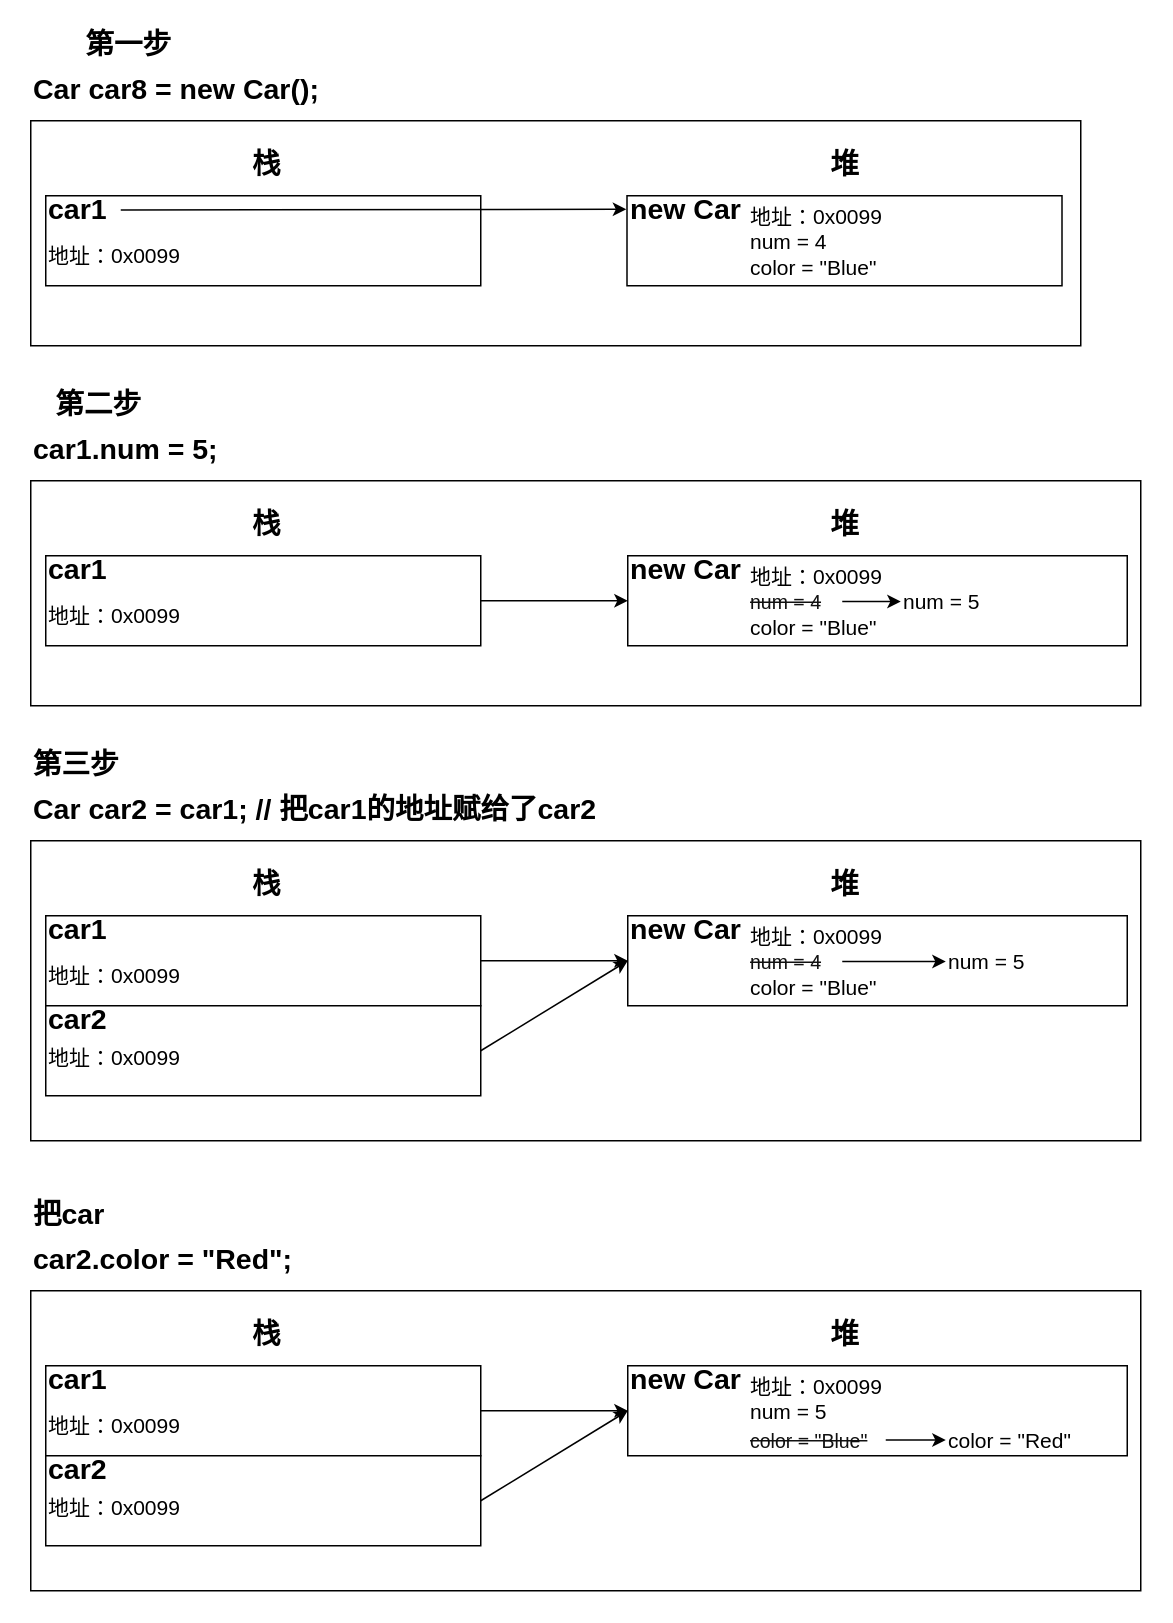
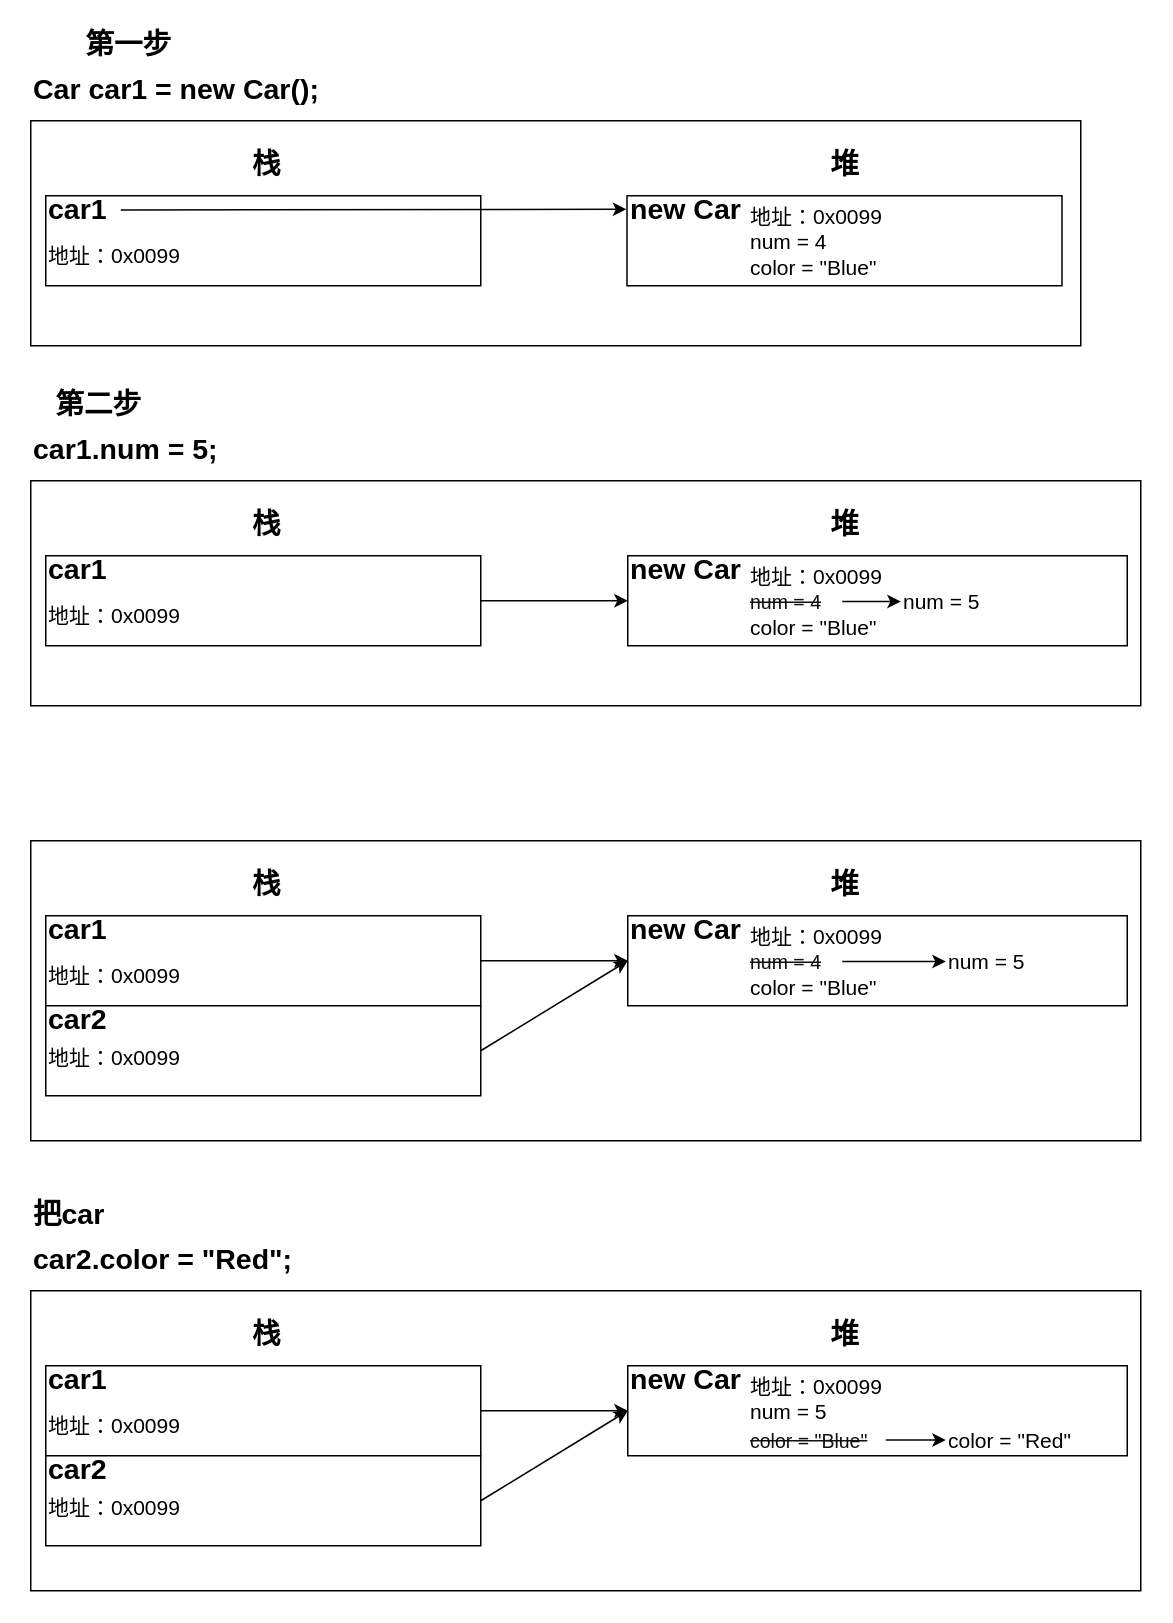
  <mxCell id="0" />
  <mxCell id="1" parent="0" />
  <mxCell id="2" value="" style="rounded=0;whiteSpace=wrap;html=1;" vertex="1" parent="1"><mxGeometry x="20" y="80" width="700" height="150" as="geometry" /></mxCell>
  <mxCell id="3" value="" style="rounded=0;whiteSpace=wrap;html=1;" vertex="1" parent="1"><mxGeometry x="30" y="130" width="290" height="60" as="geometry" /></mxCell>
  <mxCell id="4" value="" style="rounded=0;whiteSpace=wrap;html=1;" vertex="1" parent="1"><mxGeometry x="417.5" y="130" width="290" height="60" as="geometry" /></mxCell>
  <mxCell id="5" value="栈" style="text;html=1;strokeColor=none;fillColor=none;align=center;verticalAlign=middle;whiteSpace=wrap;rounded=0;fontSize=19;fontStyle=1" vertex="1" parent="1"><mxGeometry x="120" y="100" width="115" height="19" as="geometry" /></mxCell>
  <mxCell id="6" value="堆" style="text;html=1;strokeColor=none;fillColor=none;align=center;verticalAlign=middle;whiteSpace=wrap;rounded=0;fontSize=19;fontStyle=1" vertex="1" parent="1"><mxGeometry x="502.5" y="100" width="120" height="20" as="geometry" /></mxCell>
  <mxCell id="7" value="第一步" style="text;html=1;strokeColor=none;fillColor=none;align=left;verticalAlign=middle;whiteSpace=wrap;rounded=0;fontSize=19;fontStyle=1" vertex="1" parent="1"><mxGeometry x="55" y="20" width="120" height="20" as="geometry" /></mxCell>
- <mxCell id="8" value="Car car8 = new Car();" style="text;html=1;strokeColor=none;fillColor=none;align=left;verticalAlign=middle;whiteSpace=wrap;rounded=0;fontSize=19;fontStyle=1" vertex="1" parent="1"><mxGeometry x="20" y="50" width="250" height="20" as="geometry" /></mxCell>
+ <mxCell id="8" value="Car car1 = new Car();" style="text;html=1;strokeColor=none;fillColor=none;align=left;verticalAlign=middle;whiteSpace=wrap;rounded=0;fontSize=19;fontStyle=1" vertex="1" parent="1"><mxGeometry x="20" y="50" width="250" height="20" as="geometry" /></mxCell>
  <mxCell id="9" style="edgeStyle=orthogonalEdgeStyle;rounded=0;orthogonalLoop=1;jettySize=auto;html=1;exitX=1;exitY=0.5;exitDx=0;exitDy=0;fontSize=14;" edge="1" parent="1" source="10"><mxGeometry relative="1" as="geometry"><mxPoint x="417" y="139" as="targetPoint" /></mxGeometry></mxCell>
  <mxCell id="10" value="car1" style="text;html=1;strokeColor=none;fillColor=none;align=left;verticalAlign=middle;whiteSpace=wrap;rounded=0;fontSize=19;fontStyle=1" vertex="1" parent="1"><mxGeometry x="30" y="130" width="50" height="19" as="geometry" /></mxCell>
  <mxCell id="11" value="new Car" style="text;html=1;strokeColor=none;fillColor=none;align=left;verticalAlign=middle;whiteSpace=wrap;rounded=0;fontSize=19;fontStyle=1" vertex="1" parent="1"><mxGeometry x="417.5" y="130" width="115" height="19" as="geometry" /></mxCell>
  <mxCell id="12" value="num = 4" style="text;html=1;strokeColor=none;fillColor=none;align=left;verticalAlign=middle;whiteSpace=wrap;rounded=0;fontSize=14;fontStyle=0" vertex="1" parent="1"><mxGeometry x="497.5" y="151" width="115" height="19" as="geometry" /></mxCell>
  <mxCell id="13" value="color = &quot;Blue&quot;" style="text;html=1;strokeColor=none;fillColor=none;align=left;verticalAlign=middle;whiteSpace=wrap;rounded=0;fontSize=14;fontStyle=0" vertex="1" parent="1"><mxGeometry x="497.5" y="168" width="115" height="19" as="geometry" /></mxCell>
  <mxCell id="14" value="地址：0x0099" style="text;html=1;strokeColor=none;fillColor=none;align=left;verticalAlign=middle;whiteSpace=wrap;rounded=0;fontSize=14;fontStyle=0" vertex="1" parent="1"><mxGeometry x="497.5" y="134.5" width="115" height="19" as="geometry" /></mxCell>
  <mxCell id="15" value="地址：0x0099" style="text;html=1;strokeColor=none;fillColor=none;align=left;verticalAlign=middle;whiteSpace=wrap;rounded=0;fontSize=14;fontStyle=0" vertex="1" parent="1"><mxGeometry x="30" y="160" width="115" height="19" as="geometry" /></mxCell>
  <mxCell id="16" value="" style="rounded=0;whiteSpace=wrap;html=1;" vertex="1" parent="1"><mxGeometry x="20" y="320" width="740" height="150" as="geometry" /></mxCell>
  <mxCell id="17" value="" style="rounded=0;whiteSpace=wrap;html=1;" vertex="1" parent="1"><mxGeometry x="30" y="370" width="290" height="60" as="geometry" /></mxCell>
  <mxCell id="18" value="" style="rounded=0;whiteSpace=wrap;html=1;" vertex="1" parent="1"><mxGeometry x="418" y="370" width="333" height="60" as="geometry" /></mxCell>
  <mxCell id="19" value="栈" style="text;html=1;strokeColor=none;fillColor=none;align=center;verticalAlign=middle;whiteSpace=wrap;rounded=0;fontSize=19;fontStyle=1" vertex="1" parent="1"><mxGeometry x="120" y="340" width="115" height="19" as="geometry" /></mxCell>
  <mxCell id="20" value="堆" style="text;html=1;strokeColor=none;fillColor=none;align=center;verticalAlign=middle;whiteSpace=wrap;rounded=0;fontSize=19;fontStyle=1" vertex="1" parent="1"><mxGeometry x="502.5" y="340" width="120" height="20" as="geometry" /></mxCell>
  <mxCell id="21" value="第二步" style="text;html=1;strokeColor=none;fillColor=none;align=left;verticalAlign=middle;whiteSpace=wrap;rounded=0;fontSize=19;fontStyle=1" vertex="1" parent="1"><mxGeometry x="35" y="260" width="120" height="20" as="geometry" /></mxCell>
  <mxCell id="22" value="car1.num = 5;" style="text;html=1;strokeColor=none;fillColor=none;align=left;verticalAlign=middle;whiteSpace=wrap;rounded=0;fontSize=19;fontStyle=1" vertex="1" parent="1"><mxGeometry x="20" y="290" width="250" height="20" as="geometry" /></mxCell>
  <mxCell id="23" style="edgeStyle=orthogonalEdgeStyle;rounded=0;orthogonalLoop=1;jettySize=auto;html=1;exitX=1;exitY=0.5;exitDx=0;exitDy=0;fontSize=14;entryX=0;entryY=0.5;entryDx=0;entryDy=0;" edge="1" source="17" parent="1" target="18"><mxGeometry relative="1" as="geometry"><mxPoint x="417" y="379" as="targetPoint" /></mxGeometry></mxCell>
  <mxCell id="24" value="car1" style="text;html=1;strokeColor=none;fillColor=none;align=left;verticalAlign=middle;whiteSpace=wrap;rounded=0;fontSize=19;fontStyle=1" vertex="1" parent="1"><mxGeometry x="30" y="370" width="50" height="19" as="geometry" /></mxCell>
  <mxCell id="25" value="new Car" style="text;html=1;strokeColor=none;fillColor=none;align=left;verticalAlign=middle;whiteSpace=wrap;rounded=0;fontSize=19;fontStyle=1" vertex="1" parent="1"><mxGeometry x="417.5" y="370" width="115" height="19" as="geometry" /></mxCell>
  <mxCell id="26" style="edgeStyle=orthogonalEdgeStyle;rounded=0;orthogonalLoop=1;jettySize=auto;html=1;exitX=1;exitY=0.5;exitDx=0;exitDy=0;entryX=0;entryY=0.5;entryDx=0;entryDy=0;fontSize=14;" edge="1" parent="1" source="27" target="31"><mxGeometry relative="1" as="geometry" /></mxCell>
  <mxCell id="27" value="&lt;del style=&quot;box-sizing: border-box ; color: rgb(17 , 17 , 17) ; font-family: &amp;#34;texgyreadventor&amp;#34; , &amp;#34;century gothic&amp;#34; , &amp;#34;yu gothic&amp;#34; , &amp;#34;raleway&amp;#34; , sans-serif ; font-size: 13px ; text-align: justify ; white-space: pre-wrap&quot;&gt;&lt;span class=&quot;md-plain&quot; style=&quot;box-sizing: border-box&quot;&gt;num = 4&lt;/span&gt;&lt;/del&gt;" style="text;html=1;strokeColor=none;fillColor=none;align=left;verticalAlign=middle;whiteSpace=wrap;rounded=0;fontSize=14;fontStyle=0" vertex="1" parent="1"><mxGeometry x="498" y="391" width="63" height="19" as="geometry" /></mxCell>
  <mxCell id="28" value="color = &quot;Blue&quot;" style="text;html=1;strokeColor=none;fillColor=none;align=left;verticalAlign=middle;whiteSpace=wrap;rounded=0;fontSize=14;fontStyle=0" vertex="1" parent="1"><mxGeometry x="497.5" y="408" width="115" height="19" as="geometry" /></mxCell>
  <mxCell id="29" value="地址：0x0099" style="text;html=1;strokeColor=none;fillColor=none;align=left;verticalAlign=middle;whiteSpace=wrap;rounded=0;fontSize=14;fontStyle=0" vertex="1" parent="1"><mxGeometry x="497.5" y="374.5" width="115" height="19" as="geometry" /></mxCell>
  <mxCell id="30" value="地址：0x0099" style="text;html=1;strokeColor=none;fillColor=none;align=left;verticalAlign=middle;whiteSpace=wrap;rounded=0;fontSize=14;fontStyle=0" vertex="1" parent="1"><mxGeometry x="30" y="400" width="115" height="19" as="geometry" /></mxCell>
  <mxCell id="31" value="num = 5" style="text;html=1;strokeColor=none;fillColor=none;align=left;verticalAlign=middle;whiteSpace=wrap;rounded=0;fontSize=14;fontStyle=0" vertex="1" parent="1"><mxGeometry x="600" y="391" width="60" height="19" as="geometry" /></mxCell>
  <mxCell id="32" value="" style="rounded=0;whiteSpace=wrap;html=1;" vertex="1" parent="1"><mxGeometry x="20" y="560" width="740" height="200" as="geometry" /></mxCell>
  <mxCell id="33" value="" style="rounded=0;whiteSpace=wrap;html=1;" vertex="1" parent="1"><mxGeometry x="30" y="610" width="290" height="60" as="geometry" /></mxCell>
  <mxCell id="34" value="" style="rounded=0;whiteSpace=wrap;html=1;" vertex="1" parent="1"><mxGeometry x="418" y="610" width="333" height="60" as="geometry" /></mxCell>
  <mxCell id="35" value="栈" style="text;html=1;strokeColor=none;fillColor=none;align=center;verticalAlign=middle;whiteSpace=wrap;rounded=0;fontSize=19;fontStyle=1" vertex="1" parent="1"><mxGeometry x="120" y="580" width="115" height="19" as="geometry" /></mxCell>
  <mxCell id="36" value="堆" style="text;html=1;strokeColor=none;fillColor=none;align=center;verticalAlign=middle;whiteSpace=wrap;rounded=0;fontSize=19;fontStyle=1" vertex="1" parent="1"><mxGeometry x="502.5" y="580" width="120" height="20" as="geometry" /></mxCell>
- <mxCell id="37" value="第三步" style="text;html=1;strokeColor=none;fillColor=none;align=left;verticalAlign=middle;whiteSpace=wrap;rounded=0;fontSize=19;fontStyle=1" vertex="1" parent="1"><mxGeometry x="20" y="500" width="120" height="20" as="geometry" /></mxCell>
- <mxCell id="38" value="Car car2 = car1; // 把car1的地址赋给了car2" style="text;html=1;strokeColor=none;fillColor=none;align=left;verticalAlign=middle;whiteSpace=wrap;rounded=0;fontSize=19;fontStyle=1" vertex="1" parent="1"><mxGeometry x="20" y="530" width="390" height="20" as="geometry" /></mxCell>
  <mxCell id="39" style="edgeStyle=orthogonalEdgeStyle;rounded=0;orthogonalLoop=1;jettySize=auto;html=1;exitX=1;exitY=0.5;exitDx=0;exitDy=0;fontSize=14;entryX=0;entryY=0.5;entryDx=0;entryDy=0;" edge="1" source="33" parent="1" target="34"><mxGeometry relative="1" as="geometry"><mxPoint x="417" y="619" as="targetPoint" /></mxGeometry></mxCell>
  <mxCell id="40" value="car1" style="text;html=1;strokeColor=none;fillColor=none;align=left;verticalAlign=middle;whiteSpace=wrap;rounded=0;fontSize=19;fontStyle=1" vertex="1" parent="1"><mxGeometry x="30" y="610" width="50" height="19" as="geometry" /></mxCell>
  <mxCell id="41" value="new Car" style="text;html=1;strokeColor=none;fillColor=none;align=left;verticalAlign=middle;whiteSpace=wrap;rounded=0;fontSize=19;fontStyle=1" vertex="1" parent="1"><mxGeometry x="417.5" y="610" width="115" height="19" as="geometry" /></mxCell>
  <mxCell id="42" style="edgeStyle=orthogonalEdgeStyle;rounded=0;orthogonalLoop=1;jettySize=auto;html=1;exitX=1;exitY=0.5;exitDx=0;exitDy=0;entryX=0;entryY=0.5;entryDx=0;entryDy=0;fontSize=14;" edge="1" source="43" target="47" parent="1"><mxGeometry relative="1" as="geometry" /></mxCell>
  <mxCell id="43" value="&lt;del style=&quot;box-sizing: border-box ; color: rgb(17 , 17 , 17) ; font-family: &amp;#34;texgyreadventor&amp;#34; , &amp;#34;century gothic&amp;#34; , &amp;#34;yu gothic&amp;#34; , &amp;#34;raleway&amp;#34; , sans-serif ; font-size: 13px ; text-align: justify ; white-space: pre-wrap&quot;&gt;&lt;span class=&quot;md-plain&quot; style=&quot;box-sizing: border-box&quot;&gt;num = 4&lt;/span&gt;&lt;/del&gt;" style="text;html=1;strokeColor=none;fillColor=none;align=left;verticalAlign=middle;whiteSpace=wrap;rounded=0;fontSize=14;fontStyle=0" vertex="1" parent="1"><mxGeometry x="498" y="631" width="63" height="19" as="geometry" /></mxCell>
  <mxCell id="44" value="color = &quot;Blue&quot;" style="text;html=1;strokeColor=none;fillColor=none;align=left;verticalAlign=middle;whiteSpace=wrap;rounded=0;fontSize=14;fontStyle=0" vertex="1" parent="1"><mxGeometry x="497.5" y="648" width="115" height="19" as="geometry" /></mxCell>
  <mxCell id="45" value="地址：0x0099" style="text;html=1;strokeColor=none;fillColor=none;align=left;verticalAlign=middle;whiteSpace=wrap;rounded=0;fontSize=14;fontStyle=0" vertex="1" parent="1"><mxGeometry x="497.5" y="614.5" width="115" height="19" as="geometry" /></mxCell>
  <mxCell id="46" value="地址：0x0099" style="text;html=1;strokeColor=none;fillColor=none;align=left;verticalAlign=middle;whiteSpace=wrap;rounded=0;fontSize=14;fontStyle=0" vertex="1" parent="1"><mxGeometry x="30" y="640" width="115" height="19" as="geometry" /></mxCell>
  <mxCell id="47" value="num = 5" style="text;html=1;strokeColor=none;fillColor=none;align=left;verticalAlign=middle;whiteSpace=wrap;rounded=0;fontSize=14;fontStyle=0" vertex="1" parent="1"><mxGeometry x="630" y="631" width="60" height="19" as="geometry" /></mxCell>
  <mxCell id="48" style="rounded=0;orthogonalLoop=1;jettySize=auto;html=1;exitX=1;exitY=0.5;exitDx=0;exitDy=0;entryX=0;entryY=0.5;entryDx=0;entryDy=0;fontSize=14;" edge="1" parent="1" source="49" target="34"><mxGeometry relative="1" as="geometry" /></mxCell>
  <mxCell id="49" value="" style="rounded=0;whiteSpace=wrap;html=1;" vertex="1" parent="1"><mxGeometry x="30" y="670" width="290" height="60" as="geometry" /></mxCell>
  <mxCell id="50" value="car2" style="text;html=1;strokeColor=none;fillColor=none;align=left;verticalAlign=middle;whiteSpace=wrap;rounded=0;fontSize=19;fontStyle=1" vertex="1" parent="1"><mxGeometry x="30" y="670" width="50" height="19" as="geometry" /></mxCell>
  <mxCell id="51" value="地址：0x0099" style="text;html=1;strokeColor=none;fillColor=none;align=left;verticalAlign=middle;whiteSpace=wrap;rounded=0;fontSize=14;fontStyle=0" vertex="1" parent="1"><mxGeometry x="30" y="695.5" width="115" height="19" as="geometry" /></mxCell>
  <mxCell id="52" value="" style="rounded=0;whiteSpace=wrap;html=1;" vertex="1" parent="1"><mxGeometry x="20" y="860" width="740" height="200" as="geometry" /></mxCell>
  <mxCell id="53" value="" style="rounded=0;whiteSpace=wrap;html=1;" vertex="1" parent="1"><mxGeometry x="30" y="910" width="290" height="60" as="geometry" /></mxCell>
  <mxCell id="54" value="" style="rounded=0;whiteSpace=wrap;html=1;" vertex="1" parent="1"><mxGeometry x="418" y="910" width="333" height="60" as="geometry" /></mxCell>
  <mxCell id="55" value="栈" style="text;html=1;strokeColor=none;fillColor=none;align=center;verticalAlign=middle;whiteSpace=wrap;rounded=0;fontSize=19;fontStyle=1" vertex="1" parent="1"><mxGeometry x="120" y="880" width="115" height="19" as="geometry" /></mxCell>
  <mxCell id="56" value="堆" style="text;html=1;strokeColor=none;fillColor=none;align=center;verticalAlign=middle;whiteSpace=wrap;rounded=0;fontSize=19;fontStyle=1" vertex="1" parent="1"><mxGeometry x="502.5" y="880" width="120" height="20" as="geometry" /></mxCell>
  <mxCell id="57" value="把car" style="text;html=1;strokeColor=none;fillColor=none;align=left;verticalAlign=middle;whiteSpace=wrap;rounded=0;fontSize=19;fontStyle=1" vertex="1" parent="1"><mxGeometry x="20" y="800" width="120" height="20" as="geometry" /></mxCell>
  <mxCell id="58" value="car2.color = &quot;Red&quot;;" style="text;html=1;strokeColor=none;fillColor=none;align=left;verticalAlign=middle;whiteSpace=wrap;rounded=0;fontSize=19;fontStyle=1" vertex="1" parent="1"><mxGeometry x="20" y="830" width="390" height="20" as="geometry" /></mxCell>
  <mxCell id="59" style="edgeStyle=orthogonalEdgeStyle;rounded=0;orthogonalLoop=1;jettySize=auto;html=1;exitX=1;exitY=0.5;exitDx=0;exitDy=0;fontSize=14;entryX=0;entryY=0.5;entryDx=0;entryDy=0;" edge="1" source="53" target="54" parent="1"><mxGeometry relative="1" as="geometry"><mxPoint x="417" y="919" as="targetPoint" /></mxGeometry></mxCell>
  <mxCell id="60" value="car1" style="text;html=1;strokeColor=none;fillColor=none;align=left;verticalAlign=middle;whiteSpace=wrap;rounded=0;fontSize=19;fontStyle=1" vertex="1" parent="1"><mxGeometry x="30" y="910" width="50" height="19" as="geometry" /></mxCell>
  <mxCell id="61" value="new Car" style="text;html=1;strokeColor=none;fillColor=none;align=left;verticalAlign=middle;whiteSpace=wrap;rounded=0;fontSize=19;fontStyle=1" vertex="1" parent="1"><mxGeometry x="417.5" y="910" width="115" height="19" as="geometry" /></mxCell>
  <mxCell id="62" value="color = &quot;Red&quot;" style="text;html=1;strokeColor=none;fillColor=none;align=left;verticalAlign=middle;whiteSpace=wrap;rounded=0;fontSize=14;fontStyle=0" vertex="1" parent="1"><mxGeometry x="630" y="950" width="93" height="19" as="geometry" /></mxCell>
  <mxCell id="63" value="地址：0x0099" style="text;html=1;strokeColor=none;fillColor=none;align=left;verticalAlign=middle;whiteSpace=wrap;rounded=0;fontSize=14;fontStyle=0" vertex="1" parent="1"><mxGeometry x="497.5" y="914.5" width="115" height="19" as="geometry" /></mxCell>
  <mxCell id="64" value="地址：0x0099" style="text;html=1;strokeColor=none;fillColor=none;align=left;verticalAlign=middle;whiteSpace=wrap;rounded=0;fontSize=14;fontStyle=0" vertex="1" parent="1"><mxGeometry x="30" y="940" width="115" height="19" as="geometry" /></mxCell>
  <mxCell id="65" value="num = 5" style="text;html=1;strokeColor=none;fillColor=none;align=left;verticalAlign=middle;whiteSpace=wrap;rounded=0;fontSize=14;fontStyle=0" vertex="1" parent="1"><mxGeometry x="498" y="931" width="60" height="19" as="geometry" /></mxCell>
  <mxCell id="66" style="rounded=0;orthogonalLoop=1;jettySize=auto;html=1;exitX=1;exitY=0.5;exitDx=0;exitDy=0;entryX=0;entryY=0.5;entryDx=0;entryDy=0;fontSize=14;" edge="1" source="67" target="54" parent="1"><mxGeometry relative="1" as="geometry" /></mxCell>
  <mxCell id="67" value="" style="rounded=0;whiteSpace=wrap;html=1;" vertex="1" parent="1"><mxGeometry x="30" y="970" width="290" height="60" as="geometry" /></mxCell>
  <mxCell id="68" value="car2" style="text;html=1;strokeColor=none;fillColor=none;align=left;verticalAlign=middle;whiteSpace=wrap;rounded=0;fontSize=19;fontStyle=1" vertex="1" parent="1"><mxGeometry x="30" y="970" width="50" height="19" as="geometry" /></mxCell>
  <mxCell id="69" value="地址：0x0099" style="text;html=1;strokeColor=none;fillColor=none;align=left;verticalAlign=middle;whiteSpace=wrap;rounded=0;fontSize=14;fontStyle=0" vertex="1" parent="1"><mxGeometry x="30" y="995.5" width="115" height="19" as="geometry" /></mxCell>
  <mxCell id="70" style="edgeStyle=none;rounded=0;orthogonalLoop=1;jettySize=auto;html=1;exitX=1;exitY=0.5;exitDx=0;exitDy=0;entryX=0;entryY=0.5;entryDx=0;entryDy=0;fontSize=14;" edge="1" parent="1" source="71" target="62"><mxGeometry relative="1" as="geometry" /></mxCell>
  <mxCell id="71" value="&lt;del style=&quot;box-sizing: border-box ; color: rgb(17 , 17 , 17) ; font-family: &amp;#34;texgyreadventor&amp;#34; , &amp;#34;century gothic&amp;#34; , &amp;#34;yu gothic&amp;#34; , &amp;#34;raleway&amp;#34; , sans-serif ; font-size: 13px ; text-align: justify ; white-space: pre-wrap&quot;&gt;&lt;span class=&quot;md-plain&quot; style=&quot;box-sizing: border-box&quot;&gt;color = &quot;Blue&quot;&lt;/span&gt;&lt;/del&gt;" style="text;html=1;strokeColor=none;fillColor=none;align=left;verticalAlign=middle;whiteSpace=wrap;rounded=0;fontSize=14;fontStyle=0" vertex="1" parent="1"><mxGeometry x="498" y="950" width="92" height="19" as="geometry" /></mxCell>
